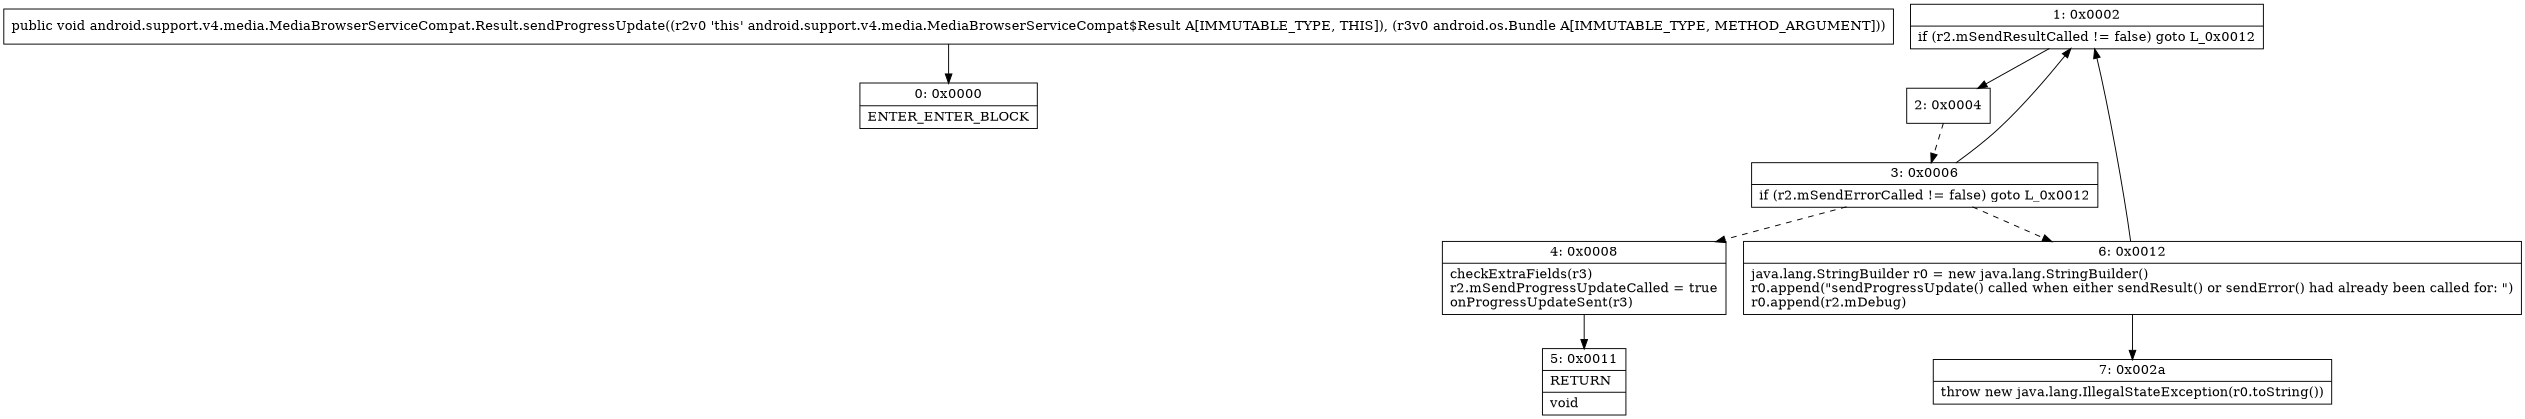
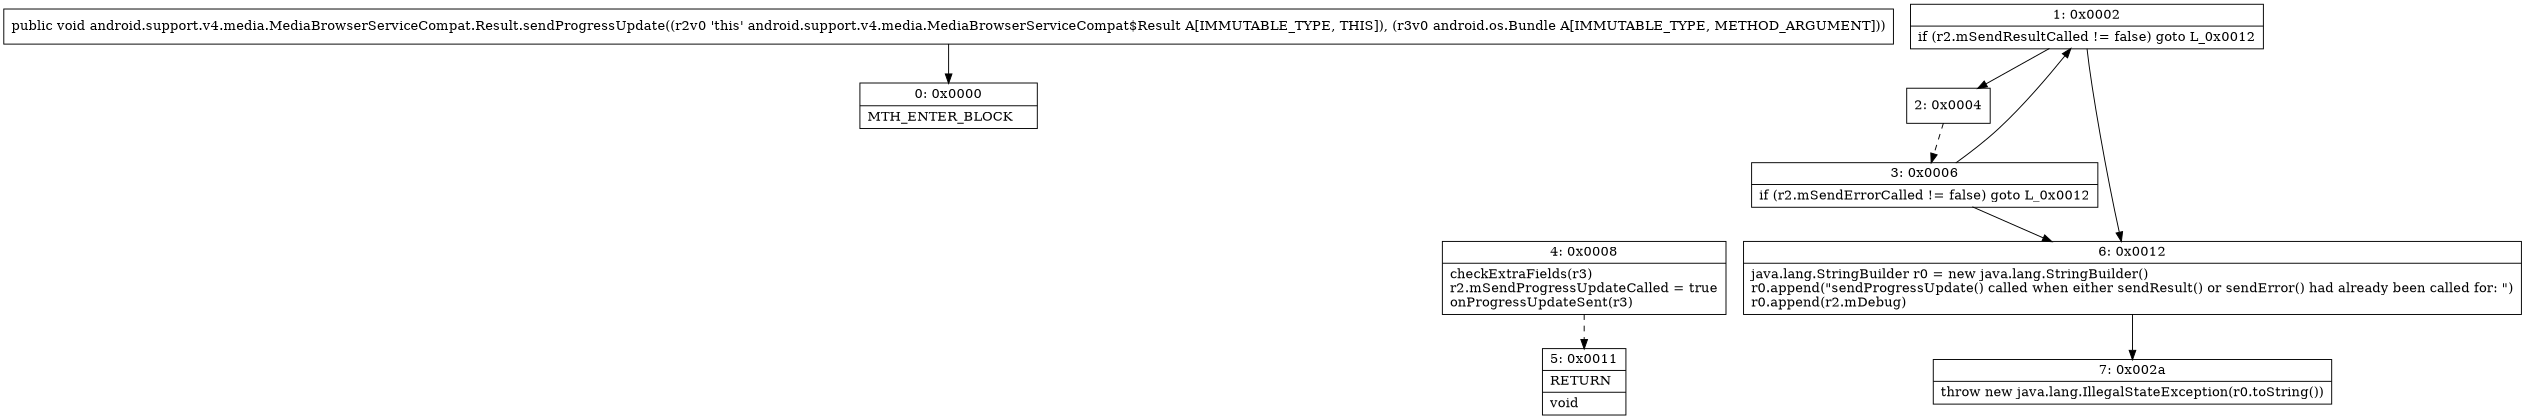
  digraph {
    node [shape=record]
-   n1 [label="{0\:\ 0x0000|ENTER_ENTER_BLOCK\l}"]
+   n1 [label="{0\:\ 0x0000|MTH_ENTER_BLOCK\l}"]
    n2 [label="{1\:\ 0x0002|if (r2.mSendResultCalled != false) goto L_0x0012\l}"]
    n3 [label="{2\:\ 0x0004}"]
    n4 [label="{6\:\ 0x0012|java.lang.StringBuilder r0 = new java.lang.StringBuilder()\lr0.append(\"sendProgressUpdate() called when either sendResult() or sendError() had already been called for: \")\lr0.append(r2.mDebug)\l}"]
    n5 [label="{3\:\ 0x0006|if (r2.mSendErrorCalled != false) goto L_0x0012\l}"]
    n6 [label="{7\:\ 0x002a|throw new java.lang.IllegalStateException(r0.toString())\l}"]
    n7 [label="{4\:\ 0x0008|checkExtraFields(r3)\lr2.mSendProgressUpdateCalled = true\lonProgressUpdateSent(r3)\l}"]
    n8 [label="{5\:\ 0x0011|RETURN\l|void\l}"]
    n9 [label="{public void android.support.v4.media.MediaBrowserServiceCompat.Result.sendProgressUpdate((r2v0 'this' android.support.v4.media.MediaBrowserServiceCompat$Result A[IMMUTABLE_TYPE, THIS]), (r3v0 android.os.Bundle A[IMMUTABLE_TYPE, METHOD_ARGUMENT])) }"]
    n2 -> n3 [style=solid]
-   n4 -> n2
+   n2 -> n4
    n3 -> n5 [style=dashed]
    n4 -> n6
    n5 -> n2
-   n5 -> n4 [style=dashed]
-   n5 -> n7 [style=dashed]
-   n7 -> n8
+   n5 -> n4
+   n7 -> n8 [style=dashed]
    n9 -> n1
  }
